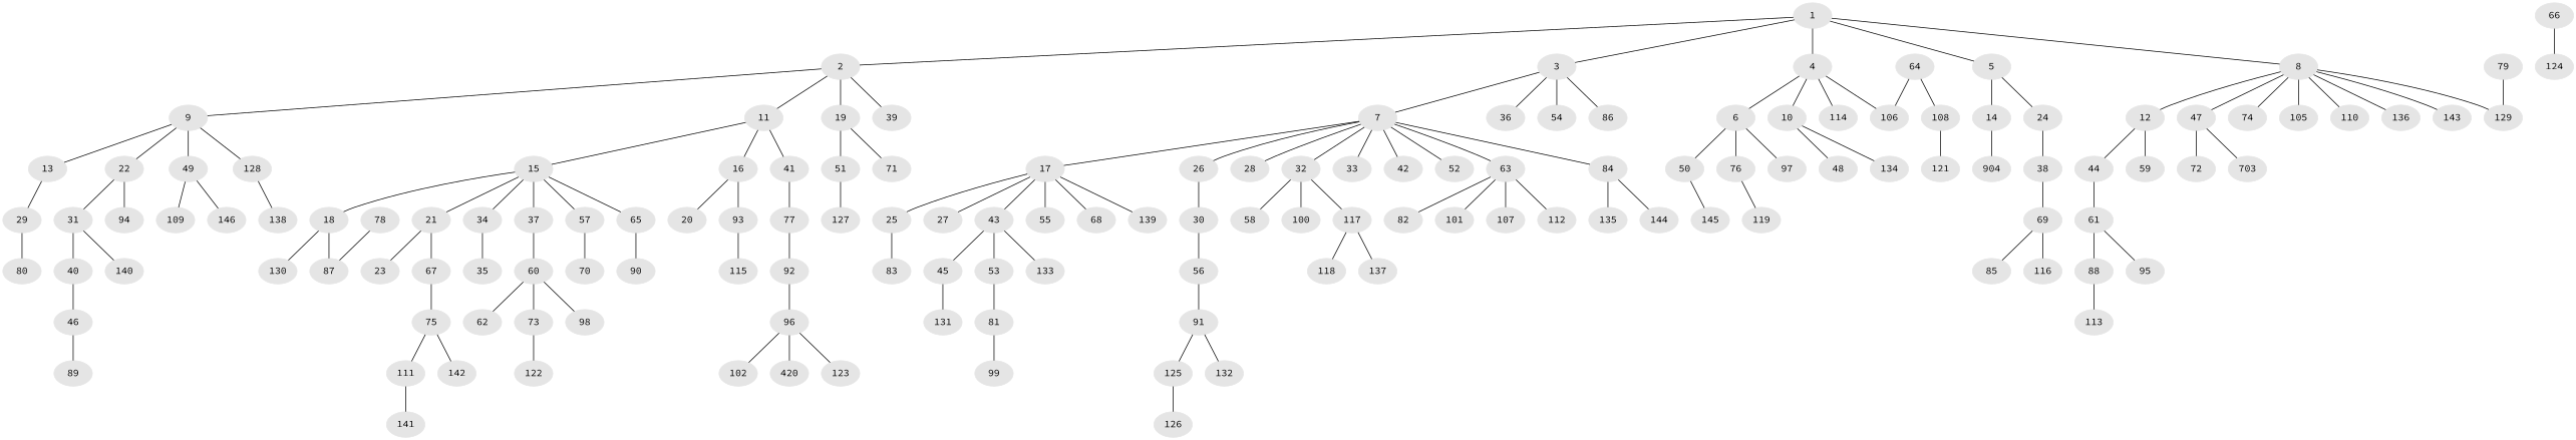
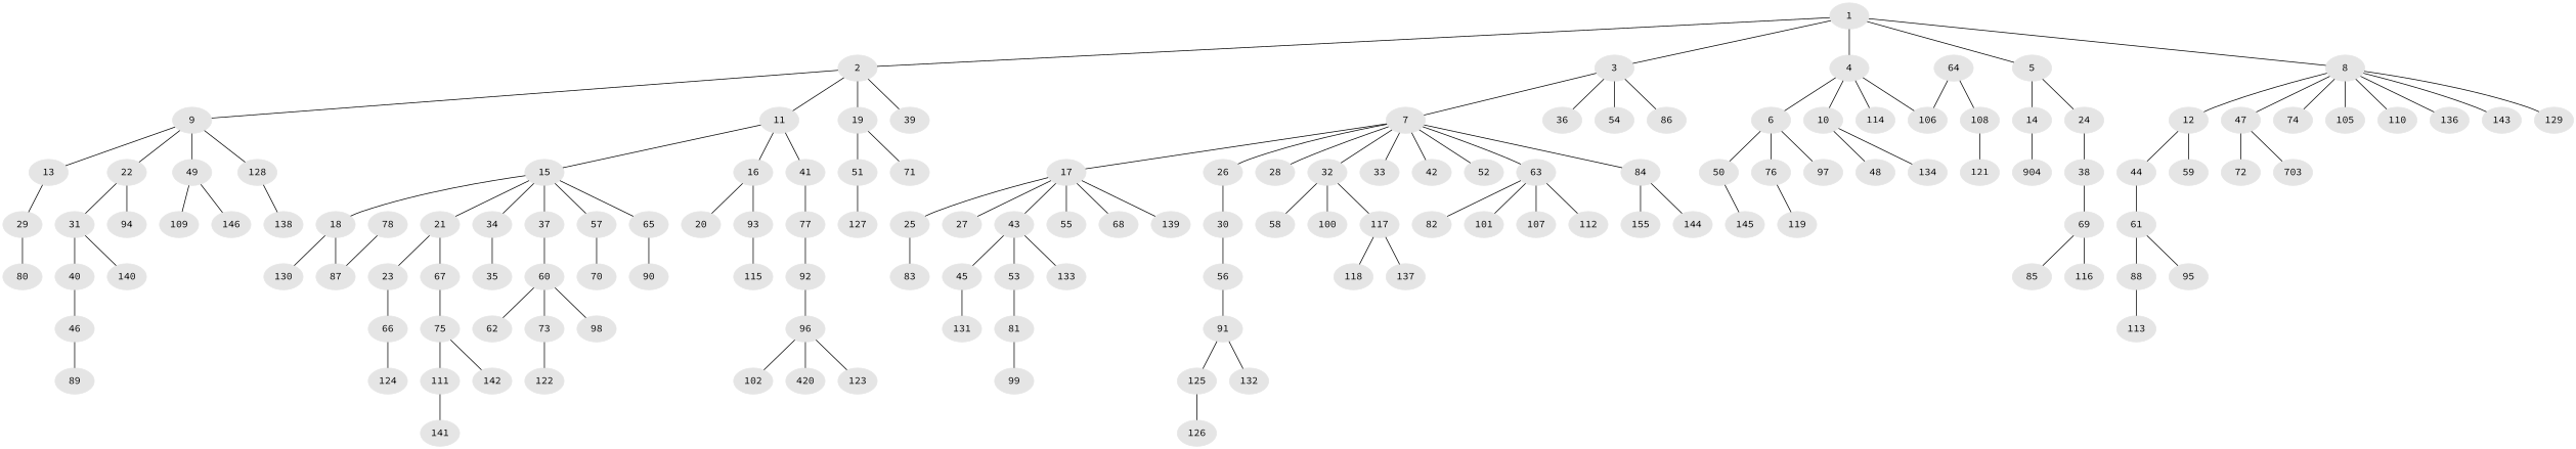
  graph {
    fontname="Source Code Pro"
    node [color=gray90 fontname="Source Code Pro" style=filled]
    edge [fontname="Source Code Pro"]
    1
    2
    3
    4
    5
    8
    9
    11
    19
    39
    7
    36
    54
    86
    6
    10
    114
    106
    14
    24
    12
    47
    74
    105
    110
    136
    143
    129
    13
    22
    49
    128
    15
    16
    41
    51
    71
    17
    26
    28
    32
    33
    42
    52
    63
    84
    50
    76
    97
    48
    134
    64
    108
    n54 [label=904]
    38
    145
    119
    25
    27
    43
    55
    68
    139
    30
    58
    100
    117
    82
    101
    107
    112
-   135
+   135 [label=155]
    144
    44
    59
    72
    n77 [label=703]
-   79
    29
    31
    94
    109
    146
    138
    18
    21
    34
    37
    57
    65
    20
    93
    77
    61
    80
    130
    87
    23
    67
    35
    60
    70
    90
    115
    83
    45
    53
    133
    78
    127
    66
    75
    40
    140
    124
    69
    56
    91
    46
    118
    137
    62
    73
    98
    85
    116
    89
    92
    131
    81
    88
    95
    99
    125
    132
    122
    113
    121
    111
    142
    141
    96
    126
    102
    n145 [label=420]
    123
    1 -- 2
    1 -- 3
    1 -- 4
    1 -- 5
    1 -- 8
    2 -- 9
    2 -- 11
    2 -- 19
    2 -- 39
    3 -- 7
    3 -- 36
    3 -- 54
    3 -- 86
    4 -- 6
    4 -- 10
    4 -- 114
    4 -- 106
    5 -- 14
    5 -- 24
    8 -- 12
    8 -- 47
    8 -- 74
    8 -- 105
    8 -- 110
    8 -- 136
    8 -- 143
    8 -- 129
    9 -- 13
    9 -- 22
    9 -- 49
    9 -- 128
    11 -- 15
    11 -- 16
    11 -- 41
    19 -- 51
    19 -- 71
    7 -- 17
    7 -- 26
    7 -- 28
    7 -- 32
    7 -- 33
    7 -- 42
    7 -- 52
    7 -- 63
    7 -- 84
    6 -- 50
    6 -- 76
    6 -- 97
    10 -- 48
    10 -- 134
    14 -- n54
    24 -- 38
    12 -- 44
    12 -- 59
    47 -- 72
    47 -- n77
    13 -- 29
    22 -- 31
    22 -- 94
    49 -- 109
    49 -- 146
    128 -- 138
    15 -- 18
    15 -- 21
    15 -- 34
    15 -- 37
    15 -- 57
    15 -- 65
    16 -- 20
    16 -- 93
    41 -- 77
    51 -- 127
    17 -- 25
    17 -- 27
    17 -- 43
    17 -- 55
    17 -- 68
    17 -- 139
    26 -- 30
    32 -- 58
    32 -- 100
    32 -- 117
    63 -- 82
    63 -- 101
    63 -- 107
    63 -- 112
    84 -- 135
    84 -- 144
    50 -- 145
    76 -- 119
    64 -- 106
    64 -- 108
    108 -- 121
    38 -- 69
    25 -- 83
    43 -- 45
    43 -- 53
    43 -- 133
    30 -- 56
    117 -- 118
    117 -- 137
    44 -- 61
-   79 -- 129
    29 -- 80
    31 -- 40
    31 -- 140
    18 -- 130
    18 -- 87
    21 -- 23
    21 -- 67
    34 -- 35
    37 -- 60
    57 -- 70
    65 -- 90
    93 -- 115
    77 -- 92
    61 -- 88
    61 -- 95
+   23 -- 66
    67 -- 75
    60 -- 62
    60 -- 73
    60 -- 98
    45 -- 131
    53 -- 81
    78 -- 87
    66 -- 124
    75 -- 111
    75 -- 142
    40 -- 46
    69 -- 85
    69 -- 116
    56 -- 91
    91 -- 125
    91 -- 132
    46 -- 89
    73 -- 122
    92 -- 96
    81 -- 99
    88 -- 113
    125 -- 126
    111 -- 141
    96 -- 102
    96 -- n145
    96 -- 123
  }
